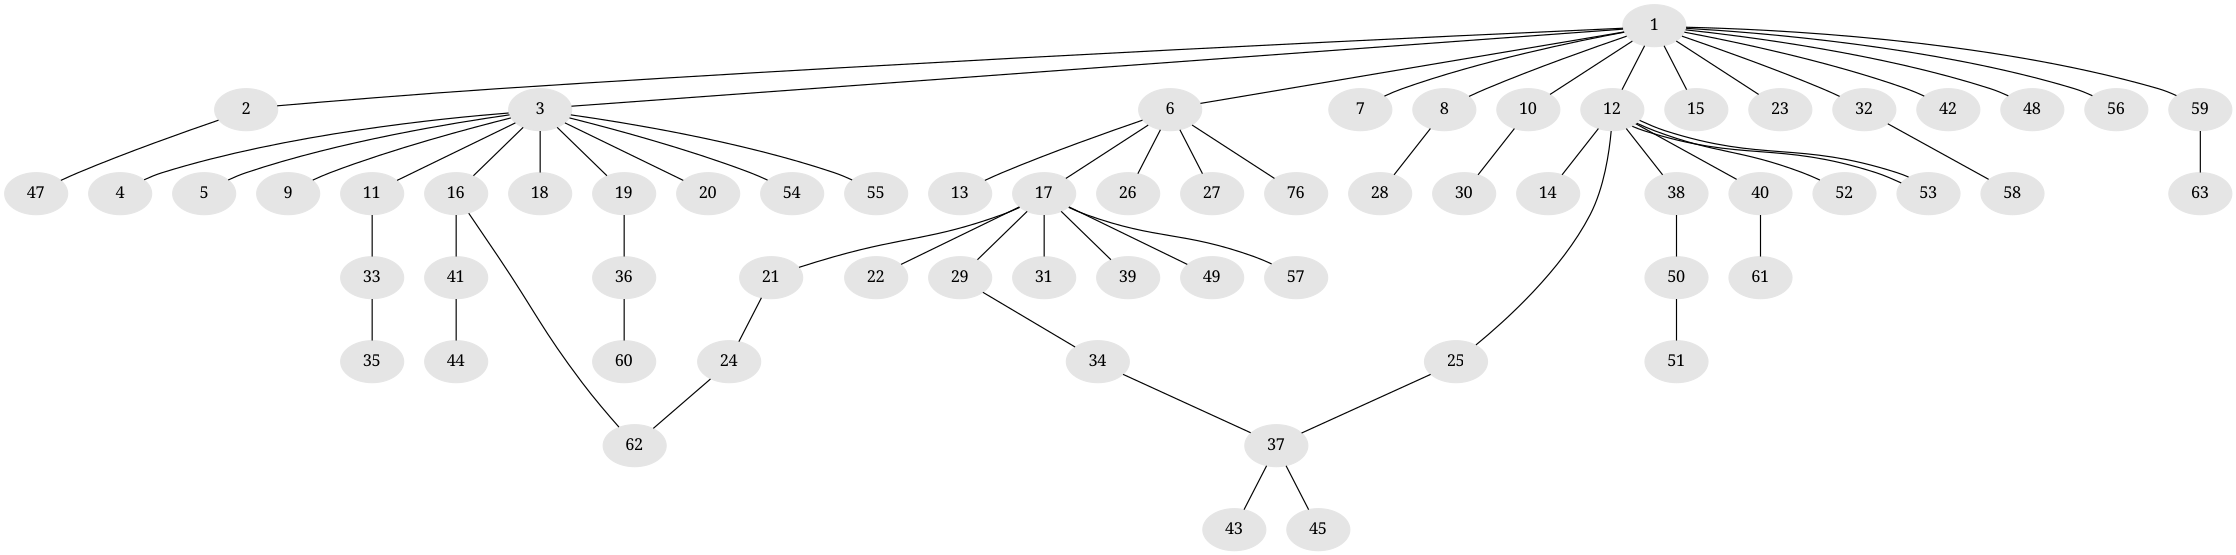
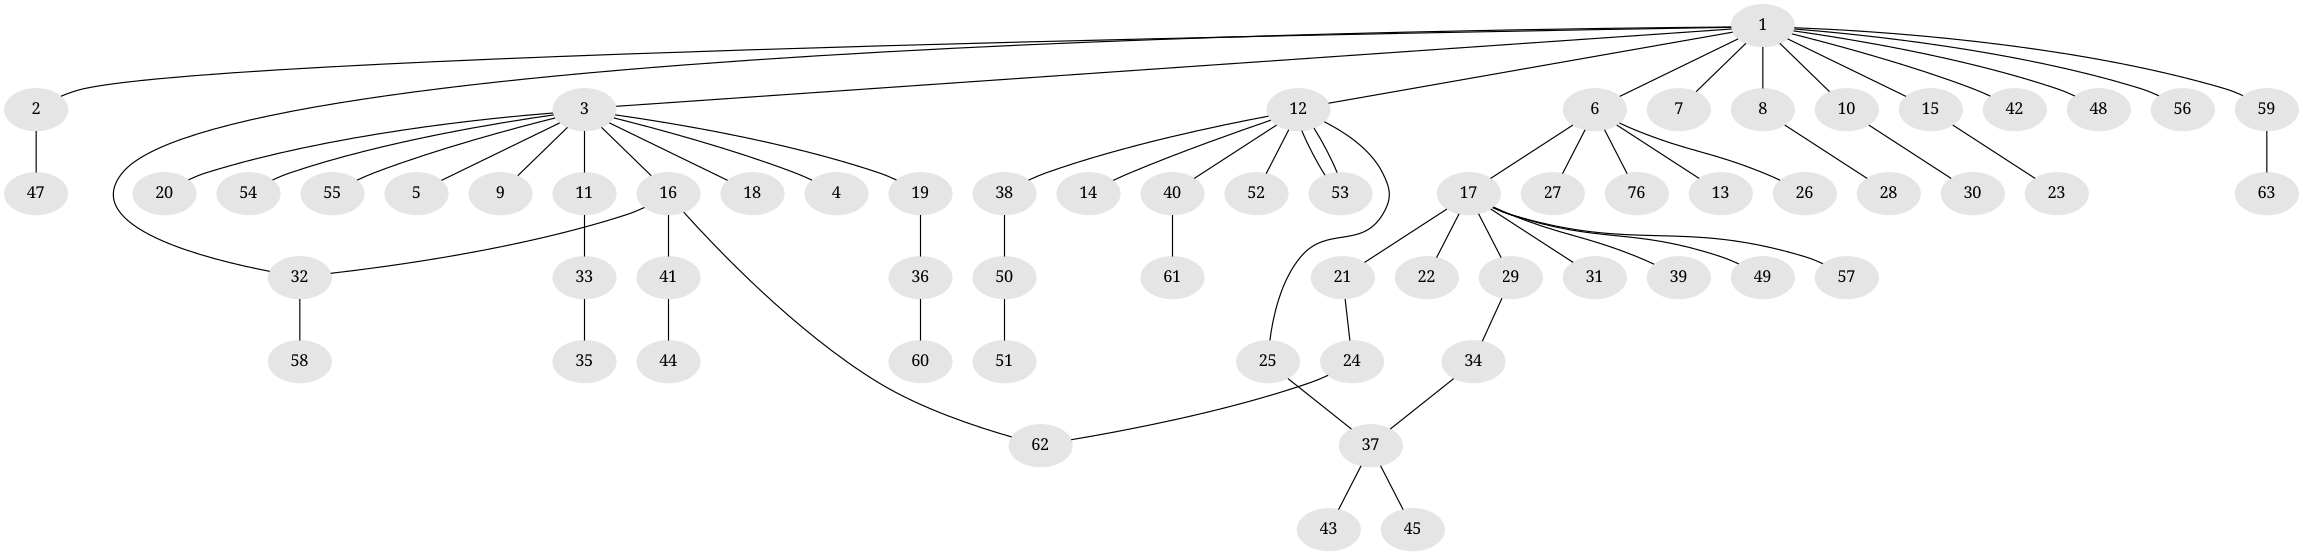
  graph {
    fontname="Noto Serif"
    node [color=gray90 fontname="Noto Serif" style=filled]
    edge [fontname="Noto Serif"]
    1
    2
    3
    6
    7
    8
    10
    12
    15
    23
    32
    42
    48
    56
    59
    47
    4
    5
    9
    11
    16
    18
    19
    20
    54
    55
    13
    17
    26
    27
    n31 [label=76]
    28
    30
    14
    25
    38
    40
    52
    53
    58
    63
    33
    41
    62
    36
    21
    22
    29
    31
    39
    49
    57
    35
    37
    50
    61
    44
    24
    34
    60
    43
    45
    51
    1 -- 2
    1 -- 3
    1 -- 6
    1 -- 7
    1 -- 8
    1 -- 10
    1 -- 12
    1 -- 15
-   1 -- 23
+   15 -- 23
    1 -- 32
    1 -- 42
    1 -- 48
    1 -- 56
    1 -- 59
    2 -- 47
    3 -- 4
    3 -- 5
    3 -- 9
    3 -- 11
    3 -- 16
    3 -- 18
    3 -- 19
    3 -- 20
    3 -- 54
    3 -- 55
    6 -- 13
    6 -- 17
    6 -- 26
    6 -- 27
    6 -- n31
    8 -- 28
    10 -- 30
    12 -- 14
    12 -- 25
    12 -- 38
    12 -- 40
    12 -- 52
    12 -- 53
    12 -- 53
    32 -- 58
    59 -- 63
    11 -- 33
+   16 -- 32
    16 -- 41
    16 -- 62
    19 -- 36
    17 -- 21
    17 -- 22
    17 -- 29
    17 -- 31
    17 -- 39
    17 -- 49
    17 -- 57
    25 -- 37
    38 -- 50
    40 -- 61
    33 -- 35
    41 -- 44
    36 -- 60
    21 -- 24
    29 -- 34
    37 -- 43
    37 -- 45
    50 -- 51
    24 -- 62
    34 -- 37
  }
